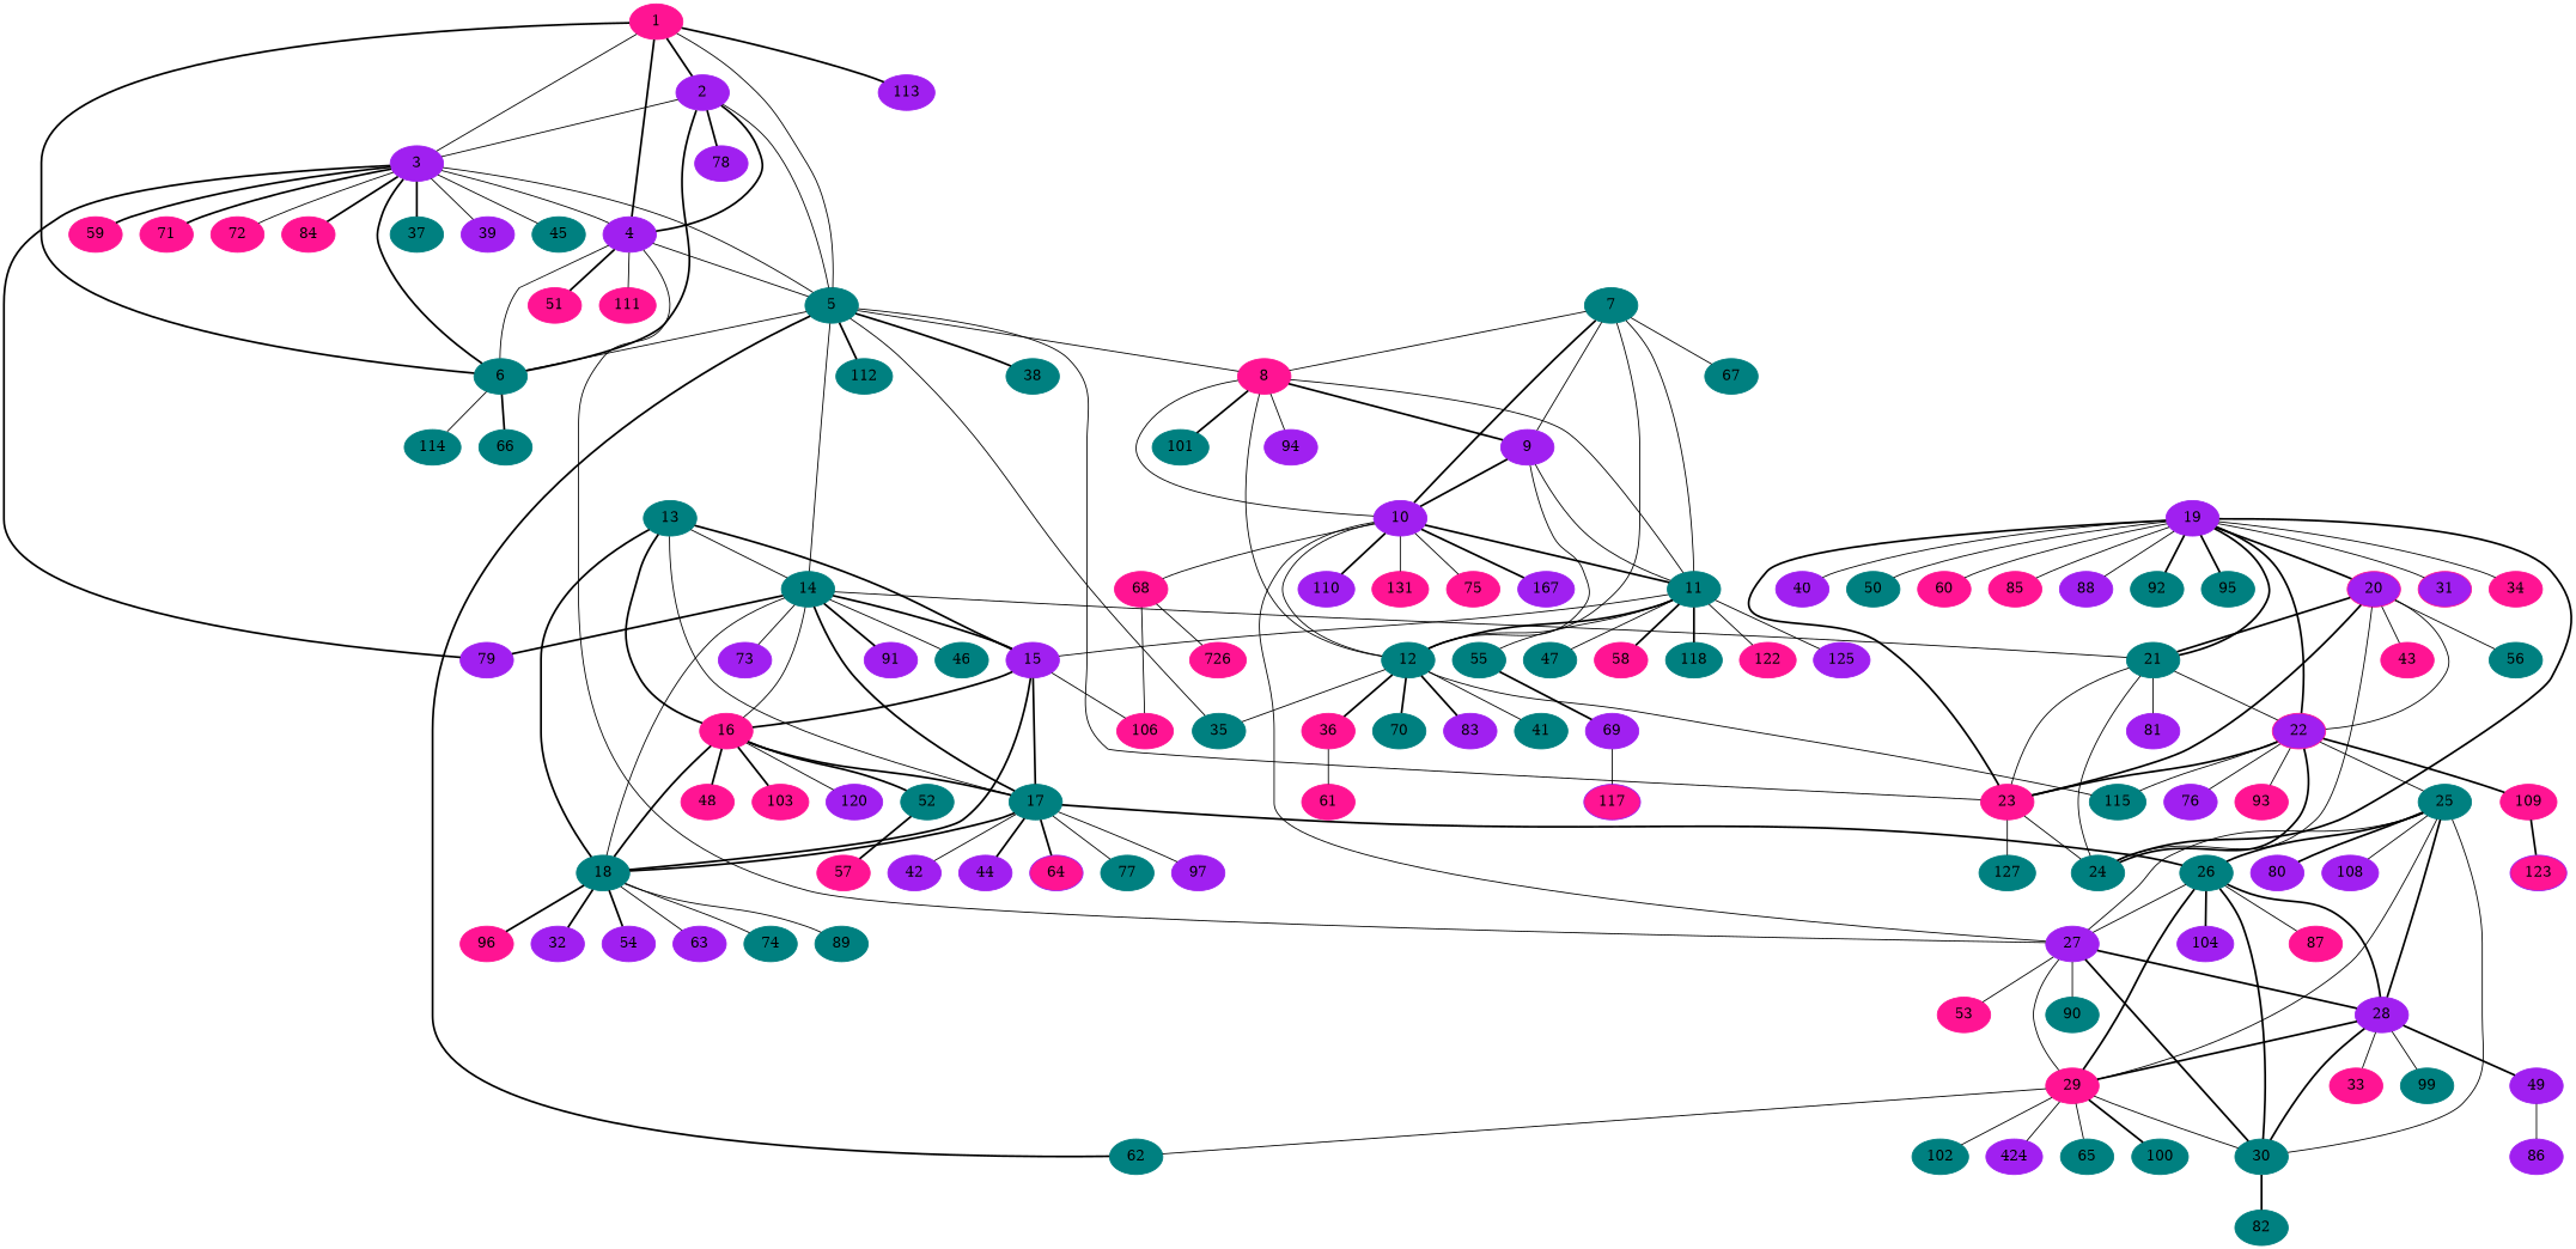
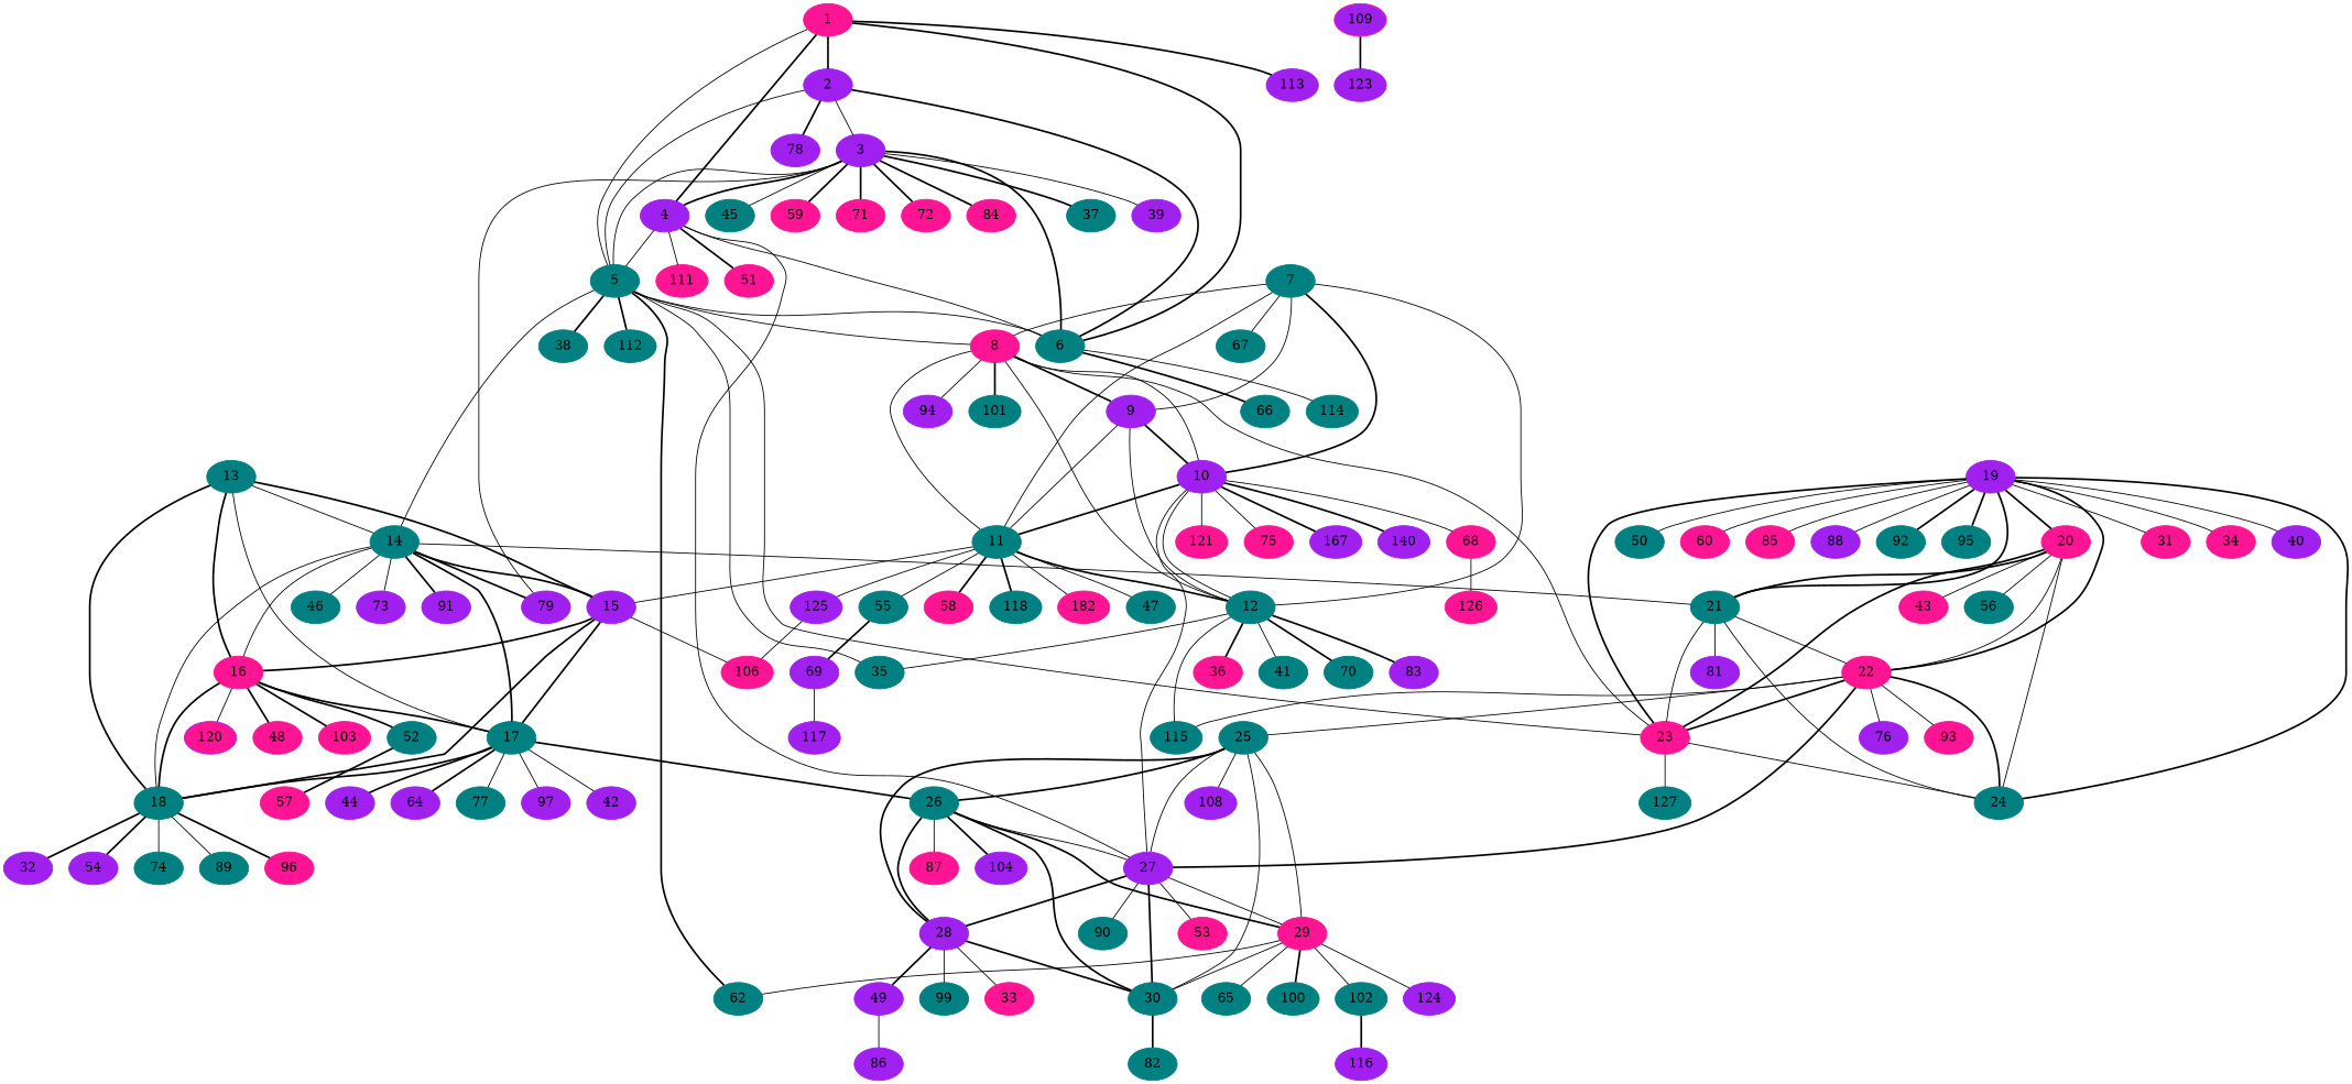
  graph {
    node [color=teal style=filled]
    edge [style=solid]
    1 [color=deeppink]
    2 [color=purple]
    3 [color=purple]
    4 [color=purple]
    5
    6
    113 [color=purple]
    78 [color=purple]
    37
    39 [color=purple]
    45
    59 [color=deeppink]
    71 [color=deeppink]
    72 [color=deeppink]
    79 [color=purple]
    84 [color=deeppink]
    27 [color=purple]
    51 [color=deeppink]
    111 [color=deeppink]
    8 [color=deeppink]
    14
    23 [color=deeppink]
    35
    38
    62
    112
    66
    114
    28 [color=purple]
    29 [color=deeppink]
    30
    53 [color=deeppink]
    90
    9 [color=purple]
    10 [color=purple]
    11
    12
    94 [color=purple]
    101
    15 [color=purple]
    16 [color=deeppink]
    17
    18
    21
    46
    73 [color=purple]
    91 [color=purple]
    24
    127
    7
    67
    68 [color=deeppink]
    75 [color=deeppink]
    n54 [color=purple label=167]
-   110 [color=purple]
-   121 [color=deeppink label=131]
+   110 [color=purple label=140]
+   121 [color=deeppink]
    47
    55
    58 [color=deeppink]
    118
-   122 [color=deeppink]
+   122 [color=deeppink label=182]
    125 [color=purple]
    36 [color=deeppink]
    41
    70
    83 [color=purple]
    115
    106 [color=deeppink]
-   126 [color=deeppink label=726]
+   126 [color=deeppink]
    69 [color=purple]
-   61 [color=deeppink]
    13
    48 [color=deeppink]
    52
    103 [color=deeppink]
-   120 [color=purple]
+   120 [color=purple fillcolor=deeppink]
    26
    42 [color=purple]
    44 [color=purple]
-   64 [color=purple fillcolor=deeppink]
+   64 [color=purple]
    77
    97 [color=purple]
    32 [color=purple]
    54 [color=purple]
-   63 [color=purple]
    74
    89
    96 [color=deeppink]
-   22 [color=deeppink fillcolor=purple]
+   22 [color=deeppink]
    81 [color=purple]
    57 [color=deeppink]
    87 [color=deeppink]
    104 [color=purple]
    19 [color=purple]
-   20 [color=deeppink fillcolor=purple]
-   31 [color=deeppink fillcolor=purple]
+   20 [color=deeppink]
+   31 [color=deeppink]
    34 [color=deeppink]
    40 [color=purple]
    50
    60 [color=deeppink]
    85 [color=deeppink]
    88 [color=purple]
    92
    95
    43 [color=deeppink]
    56
    25
    76 [color=purple]
    93 [color=deeppink]
-   109 [color=deeppink]
-   80 [color=purple]
+   109 [color=deeppink fillcolor=purple]
    108 [color=purple]
-   123 [color=purple fillcolor=deeppink]
+   123 [color=purple]
    33 [color=deeppink]
    49 [color=purple]
    99
    65
    100
    102
-   124 [color=purple label=424]
+   124 [color=purple]
    82
    86 [color=purple]
-   117 [color=purple fillcolor=deeppink]
+   116 [color=purple]
+   117 [color=purple]
    1 -- 2 [style=bold]
-   1 -- 3
    1 -- 4 [style=bold]
    1 -- 5
    1 -- 6 [style=bold]
    1 -- 113 [style=bold]
    2 -- 3
-   2 -- 4 [style=bold]
    2 -- 5
    2 -- 6 [style=bold]
    2 -- 78 [style=bold]
-   3 -- 4
+   3 -- 4 [style=bold]
    3 -- 5
    3 -- 6 [style=bold]
    3 -- 37 [style=bold]
    3 -- 39
    3 -- 45
    3 -- 59 [style=bold]
    3 -- 71 [style=bold]
-   3 -- 72
-   3 -- 79 [style=bold]
+   3 -- 72 [style=bold]
+   3 -- 79
    3 -- 84 [style=bold]
    4 -- 5
    4 -- 6
    4 -- 27
    4 -- 51 [style=bold]
    4 -- 111
    5 -- 6
    5 -- 8
    5 -- 14
    5 -- 23
    5 -- 35
    5 -- 38 [style=bold]
    5 -- 62 [style=bold]
    5 -- 112 [style=bold]
    6 -- 66 [style=bold]
    6 -- 114
    27 -- 28 [style=bold]
    27 -- 29
    27 -- 30 [style=bold]
    27 -- 53
    27 -- 90
+   8 -- 23
    8 -- 9 [style=bold]
    8 -- 10
    8 -- 11
    8 -- 12
    8 -- 94
    8 -- 101 [style=bold]
    14 -- 79 [style=bold]
    14 -- 15 [style=bold]
    14 -- 16
    14 -- 17 [style=bold]
    14 -- 18
    14 -- 21
    14 -- 46
    14 -- 73
    14 -- 91 [style=bold]
    23 -- 24
    23 -- 127
-   28 -- 29 [style=bold]
    28 -- 30 [style=bold]
    28 -- 33
    28 -- 49 [style=bold]
    28 -- 99
    29 -- 62
    29 -- 30
    29 -- 65
    29 -- 100 [style=bold]
    29 -- 102
    29 -- 124
    30 -- 82 [style=bold]
    9 -- 10 [style=bold]
    9 -- 11
    9 -- 12
    10 -- 27
    10 -- 11 [style=bold]
    10 -- 12
    10 -- 68
    10 -- 75
    10 -- n54 [style=bold]
    10 -- 110 [style=bold]
    10 -- 121
    11 -- 12 [style=bold]
    11 -- 15
    11 -- 47
    11 -- 55
    11 -- 58 [style=bold]
    11 -- 118 [style=bold]
    11 -- 122
    11 -- 125
    12 -- 35
    12 -- 36 [style=bold]
    12 -- 41
    12 -- 70 [style=bold]
    12 -- 83 [style=bold]
    12 -- 115
    15 -- 16 [style=bold]
    15 -- 17 [style=bold]
    15 -- 18 [style=bold]
    15 -- 106
    16 -- 17 [style=bold]
    16 -- 18 [style=bold]
    16 -- 48 [style=bold]
    16 -- 52 [style=bold]
    16 -- 103 [style=bold]
    16 -- 120
    17 -- 18 [style=bold]
    17 -- 26 [style=bold]
    17 -- 42
    17 -- 44 [style=bold]
    17 -- 64 [style=bold]
    17 -- 77
    17 -- 97
    18 -- 32 [style=bold]
    18 -- 54 [style=bold]
-   18 -- 63
    18 -- 74
    18 -- 89
    18 -- 96 [style=bold]
    21 -- 23
    21 -- 24
    21 -- 22
    21 -- 81
    7 -- 8
    7 -- 9
    7 -- 10 [style=bold]
    7 -- 11
    7 -- 12
    7 -- 67
-   68 -- 106
+   125 -- 106
    68 -- 126
    55 -- 69 [style=bold]
-   36 -- 61
    69 -- 117
    13 -- 14
    13 -- 15 [style=bold]
    13 -- 16 [style=bold]
    13 -- 17
    13 -- 18 [style=bold]
    52 -- 57 [style=bold]
    26 -- 27
    26 -- 28 [style=bold]
    26 -- 29 [style=bold]
    26 -- 30 [style=bold]
    26 -- 87
    26 -- 104 [style=bold]
    22 -- 23 [style=bold]
    22 -- 24 [style=bold]
    22 -- 115
    22 -- 25
    22 -- 76
    22 -- 93
-   22 -- 109 [style=bold]
+   22 -- 27 [style=bold]
    19 -- 23 [style=bold]
    19 -- 21 [style=bold]
    19 -- 24 [style=bold]
    19 -- 22 [style=bold]
    19 -- 20 [style=bold]
    19 -- 31
    19 -- 34
    19 -- 40
    19 -- 50
    19 -- 60
    19 -- 85
    19 -- 88
    19 -- 92 [style=bold]
    19 -- 95 [style=bold]
    20 -- 23 [style=bold]
    20 -- 21 [style=bold]
    20 -- 24
    20 -- 22
    20 -- 43
    20 -- 56
    25 -- 27
    25 -- 28 [style=bold]
    25 -- 29
    25 -- 30
    25 -- 26 [style=bold]
-   25 -- 80 [style=bold]
    25 -- 108
    109 -- 123 [style=bold]
    49 -- 86
+   102 -- 116 [style=bold]
  }
